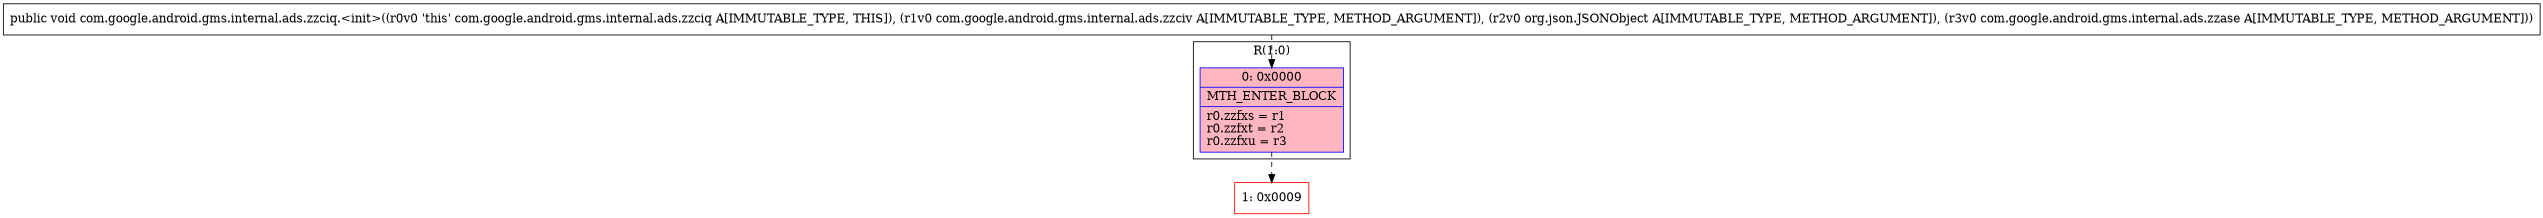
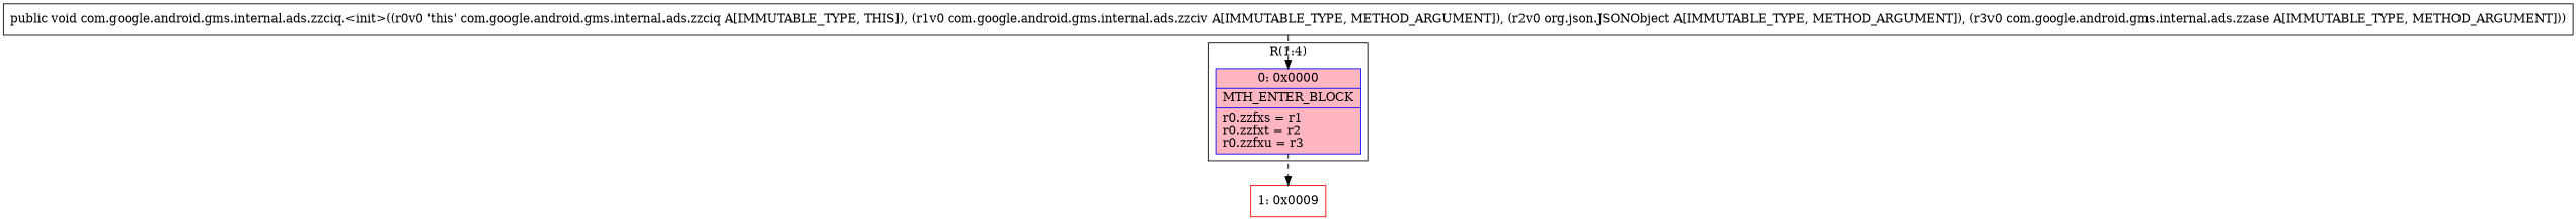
  digraph {
    node [shape=record style=filled fillcolor=white]
    edge [style=dashed]
    n1 [color=blue label="{0\:\ 0x0000|MTH_ENTER_BLOCK\l|r0.zzfxs = r1\lr0.zzfxt = r2\lr0.zzfxu = r3\l}" fillcolor=lightpink]
    n2 [color=red label="{1\:\ 0x0009}"]
    n3 [label="{public void com.google.android.gms.internal.ads.zzciq.\<init\>((r0v0 'this' com.google.android.gms.internal.ads.zzciq A[IMMUTABLE_TYPE, THIS]), (r1v0 com.google.android.gms.internal.ads.zzciv A[IMMUTABLE_TYPE, METHOD_ARGUMENT]), (r2v0 org.json.JSONObject A[IMMUTABLE_TYPE, METHOD_ARGUMENT]), (r3v0 com.google.android.gms.internal.ads.zzase A[IMMUTABLE_TYPE, METHOD_ARGUMENT])) }"]
    subgraph cluster_1 {
-     label="R(1:0)"
+     label="R(1:4)"
      n1
    }
    n1 -> n2
    n3 -> n1
  }
